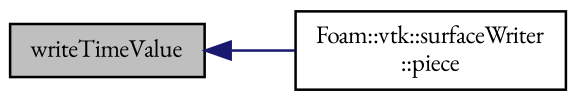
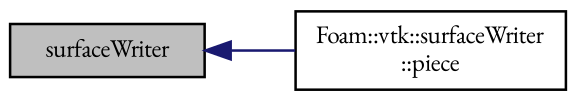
  digraph {
    rankdir=LR
    fontname="EB Garamond"
    node [color=black fontname="EB Garamond" fontsize=10 shape=record]
-   n1 [fillcolor=grey75 fontcolor=black height=0.2 label=writeTimeValue style=filled width=0.4]
+   n1 [fillcolor=grey75 fontcolor=black height=0.2 label=surfaceWriter style=filled width=0.4]
    n2 [height=0.2 label="Foam::vtk::surfaceWriter\l::piece" width=0.4]
    n1 -> n2 [color=midnightblue dir=back fontname="EB Garamond" fontsize=10 labelfontname=Helvetica labelfontsize=10 style=solid]
  }
